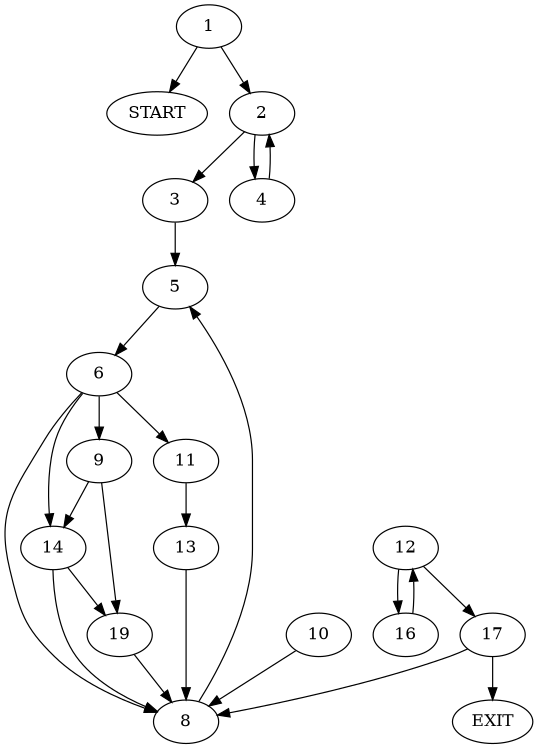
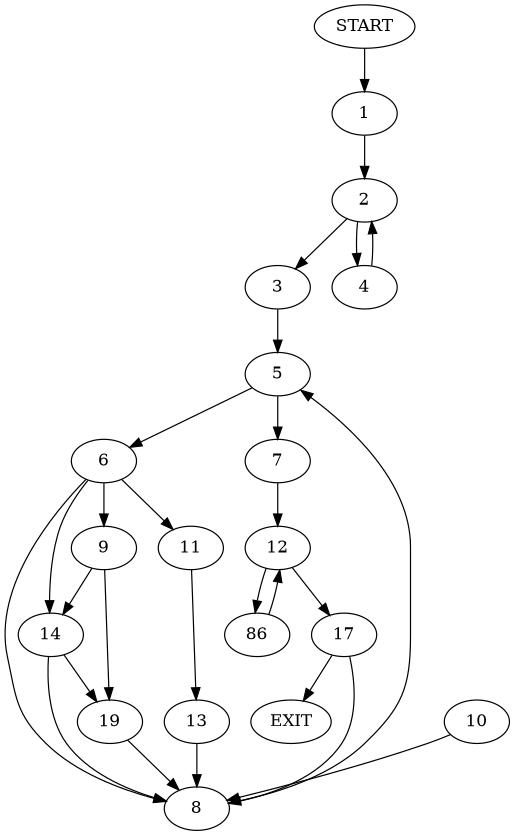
  digraph {
    n1 [label=START]
    1
    2
    n4 [label=EXIT]
    3
    4
    5
    6
+   7
    8
    9
    11
    14
    12
    n15 [label=19]
    10
    13
-   16
+   16 [label=86]
    17
-   1 -> n1
+   n1 -> 1
    1 -> 2
    2 -> 3
    2 -> 4
    3 -> 5
    4 -> 2
    5 -> 6
+   5 -> 7
    6 -> 8
    6 -> 9
    6 -> 11
    6 -> 14
+   7 -> 12
    8 -> 5
    9 -> 14
    9 -> n15
    11 -> 13
    14 -> 8
    14 -> n15
    12 -> 16
    12 -> 17
    n15 -> 8
    10 -> 8
    13 -> 8
    16 -> 12
    17 -> n4
    17 -> 8
  }
